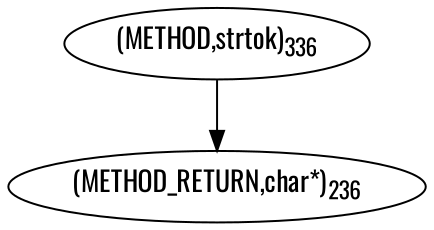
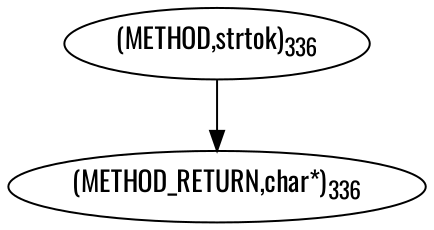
  digraph {
    fontname=Oswald
    node [fontname=Oswald]
    n1 [label=<(METHOD,strtok)<SUB>336</SUB>>]
-   n2 [label=<(METHOD_RETURN,char*)<SUB>236</SUB>>]
+   n2 [label=<(METHOD_RETURN,char*)<SUB>336</SUB>>]
    n1 -> n2 [fontname=Oswald]
  }
